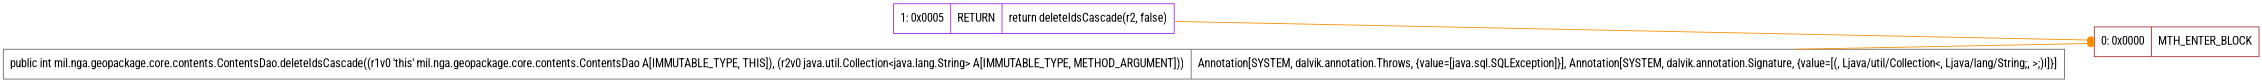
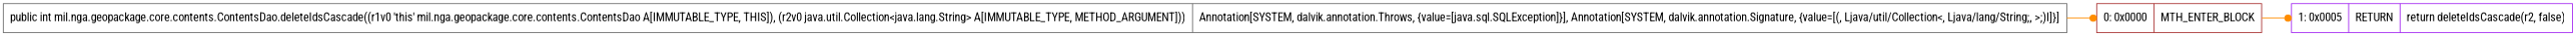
  digraph {
    rankdir=LR
    fontname="Roboto Condensed"
    node [shape=record fontname="Roboto Condensed"]
    edge [color=darkorange arrowhead=dot fontname="Roboto Condensed"]
    n1 [label="{0\:\ 0x0000|MTH_ENTER_BLOCK\l}" color=brown]
    n2 [label="{1\:\ 0x0005|RETURN\l|return deleteIdsCascade(r2, false)\l}" color=purple]
    n3 [label="{public int mil.nga.geopackage.core.contents.ContentsDao.deleteIdsCascade((r1v0 'this' mil.nga.geopackage.core.contents.ContentsDao A[IMMUTABLE_TYPE, THIS]), (r2v0 java.util.Collection\<java.lang.String\> A[IMMUTABLE_TYPE, METHOD_ARGUMENT]))  | Annotation[SYSTEM, dalvik.annotation.Throws, \{value=[java.sql.SQLException]\}], Annotation[SYSTEM, dalvik.annotation.Signature, \{value=[(, Ljava\/util\/Collection\<, Ljava\/lang\/String;, \>;)I]\}]\l}" color=gray40]
-   n2 -> n1
+   n1 -> n2
    n3 -> n1
  }
